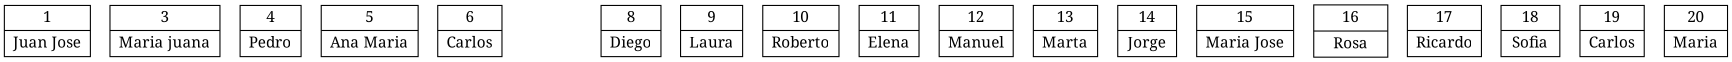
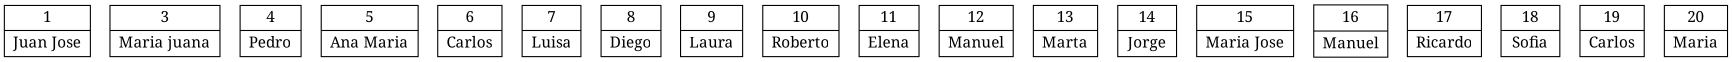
  digraph {
    fontname="Noto Serif"
    node [shape=record fontname="Noto Serif"]
    n1 [label="{<dpi>               1|<nombre>Juan Jose\n}"]
    n2 [label="{<dpi>               3|<nombre>Maria juana\n}"]
    n3 [label="{<dpi>               4|<nombre>Pedro\n}"]
    n4 [label="{<dpi>               5|<nombre>Ana Maria\n}"]
    n5 [label="{<dpi>               6|<nombre>Carlos\n}"]
+   n6 [label="{<dpi>               7|<nombre>Luisa\n}"]
    n7 [label="{<dpi>               8|<nombre>Diego\n}"]
    n8 [label="{<dpi>               9|<nombre>Laura\n}"]
    n9 [label="{<dpi>              10|<nombre>Roberto\n}"]
    n10 [label="{<dpi>              11|<nombre>Elena\n}"]
    n11 [label="{<dpi>              12|<nombre>Manuel\n}"]
    n12 [label="{<dpi>              13|<nombre>Marta\n}"]
    n13 [label="{<dpi>              14|<nombre>Jorge\n}"]
    n14 [label="{<dpi>              15|<nombre>Maria Jose\n}"]
-   n15 [label="{<dpi>              16|<nombre>Rosa\n}"]
+   n15 [label="{<dpi>              16|<nombre>Manuel\n}"]
    n16 [label="{<dpi>              17|<nombre>Ricardo\n}"]
    n17 [label="{<dpi>              18|<nombre>Sofia\n}"]
    n18 [label="{<dpi>              19|<nombre>Carlos\n}"]
    n19 [label="{<dpi>              20|<nombre>Maria\n}"]
  }
